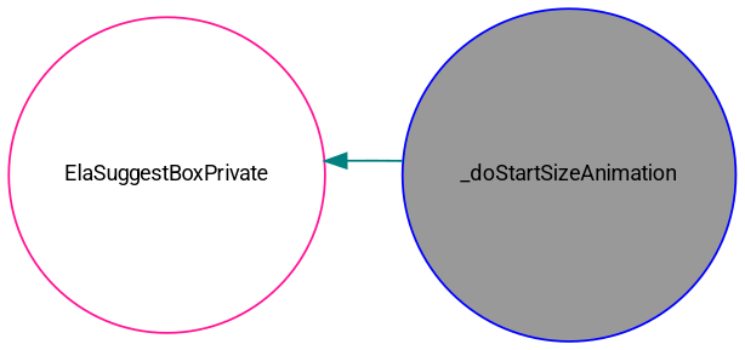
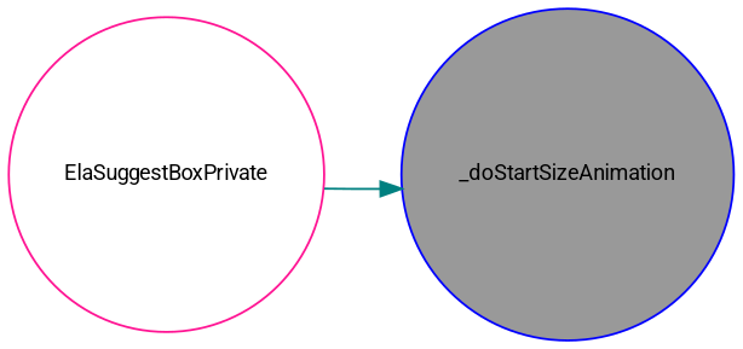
  digraph {
    rankdir=RL
    fontname=Roboto
    node [fontname=Roboto fontsize=10 shape=circle style=filled]
    n1 [color=blue fillcolor=grey60 fontcolor=black height=0.2 label=_doStartSizeAnimation width=0.4]
    n2 [color=deeppink fillcolor=white height=0.2 label=ElaSuggestBoxPrivate width=0.4]
-   n2 -> n1 [color=teal dir=back fontname=Roboto fontsize=10 labelfontname=Helvetica labelfontsize=10 style=solid]
+   n1 -> n2 [color=teal dir=back fontname=Roboto fontsize=10 labelfontname=Helvetica labelfontsize=10 style=solid]
  }
